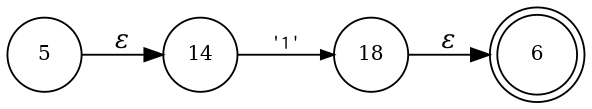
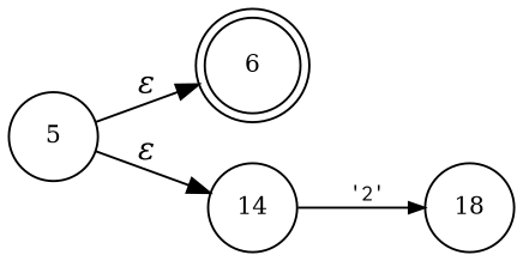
  digraph {
    rankdir=LR
    node [fixedsize=true fontsize=11 shape=circle peripheries=1]
    edge [fontname="Times-Italic"]
    n1 [label=6 shape=doublecircle width=.6 peripheries=""]
    n2 [label=14 width=.55]
    n3 [label=18 width=.55]
    n4 [label=5 width=.55]
-   n2 -> n3 [arrowhead=normal arrowsize=.7 fontname=Courier fontsize=11 label="'1'"]
-   n3 -> n1 [label="&epsilon;"]
+   n2 -> n3 [arrowhead=normal arrowsize=.7 fontname=Courier fontsize=11 label="'2'"]
+   n4 -> n1 [label="&epsilon;"]
    n4 -> n2 [label="&epsilon;"]
  }
